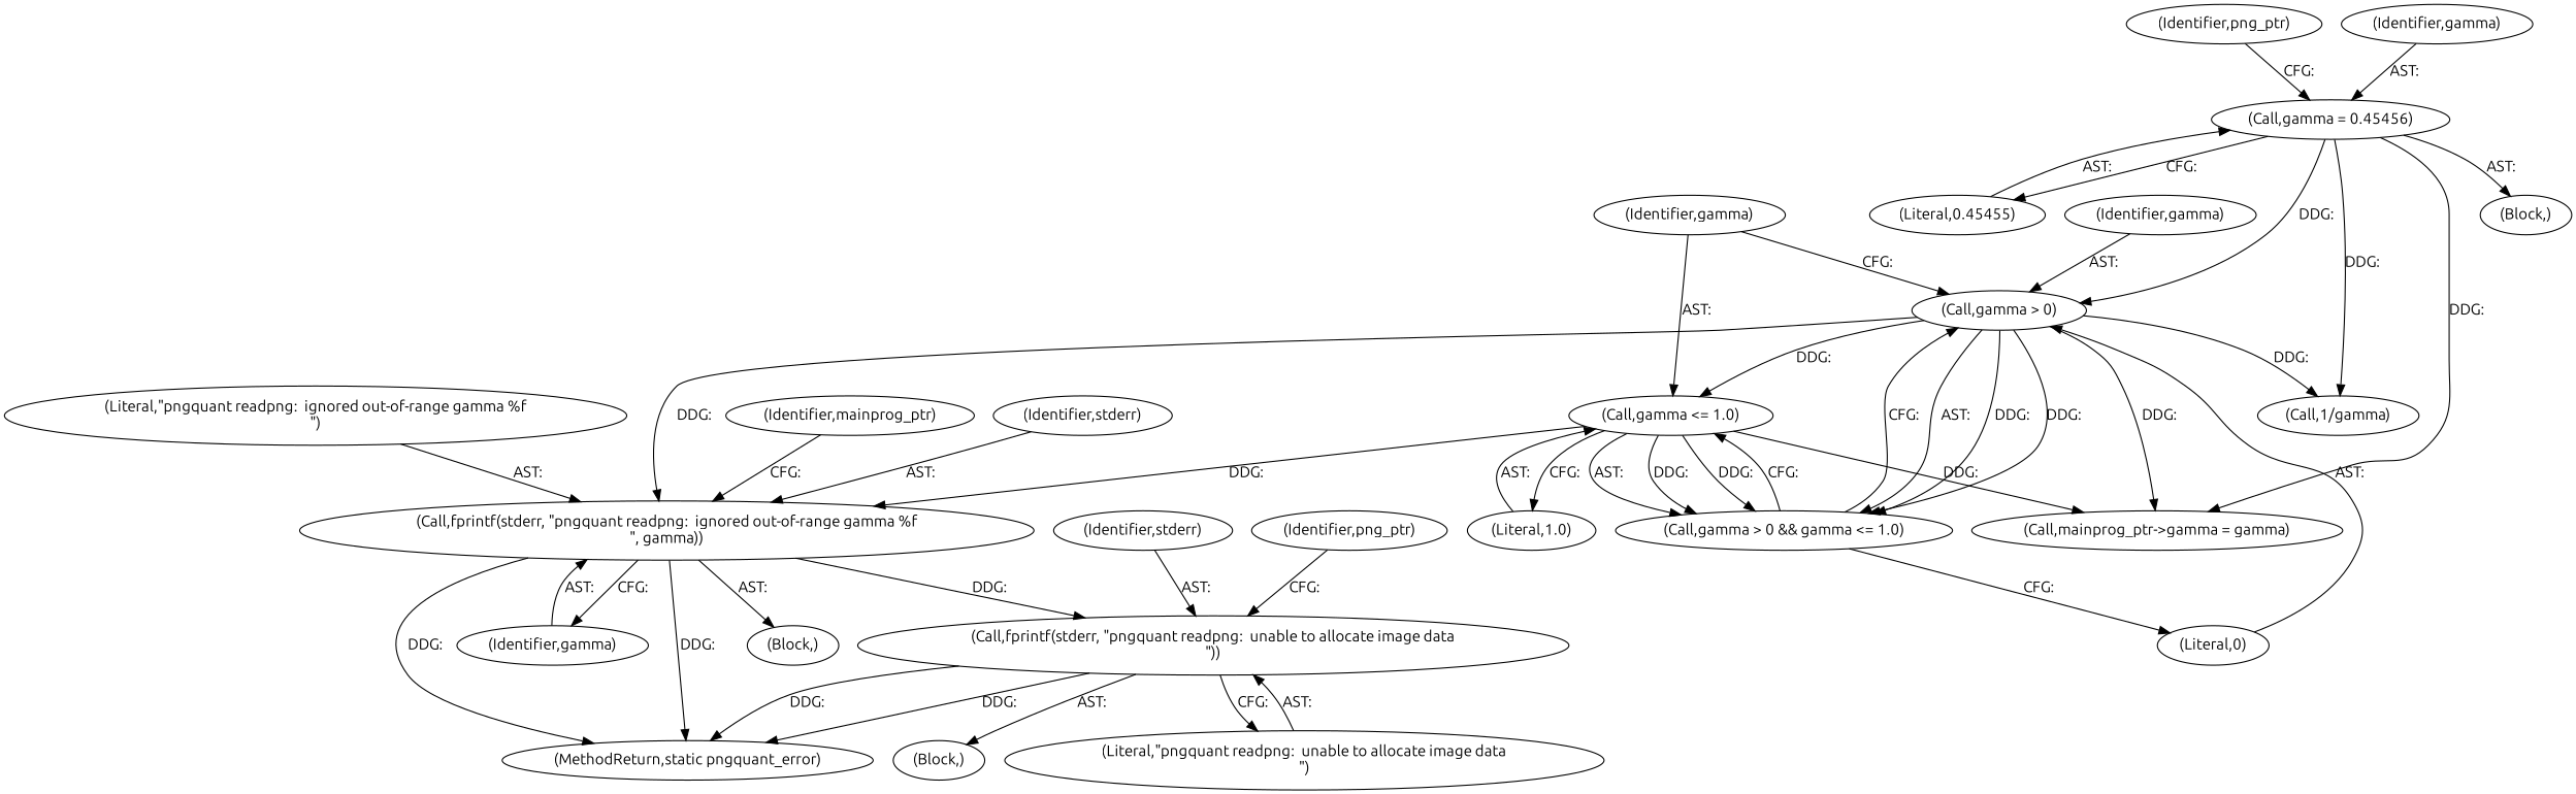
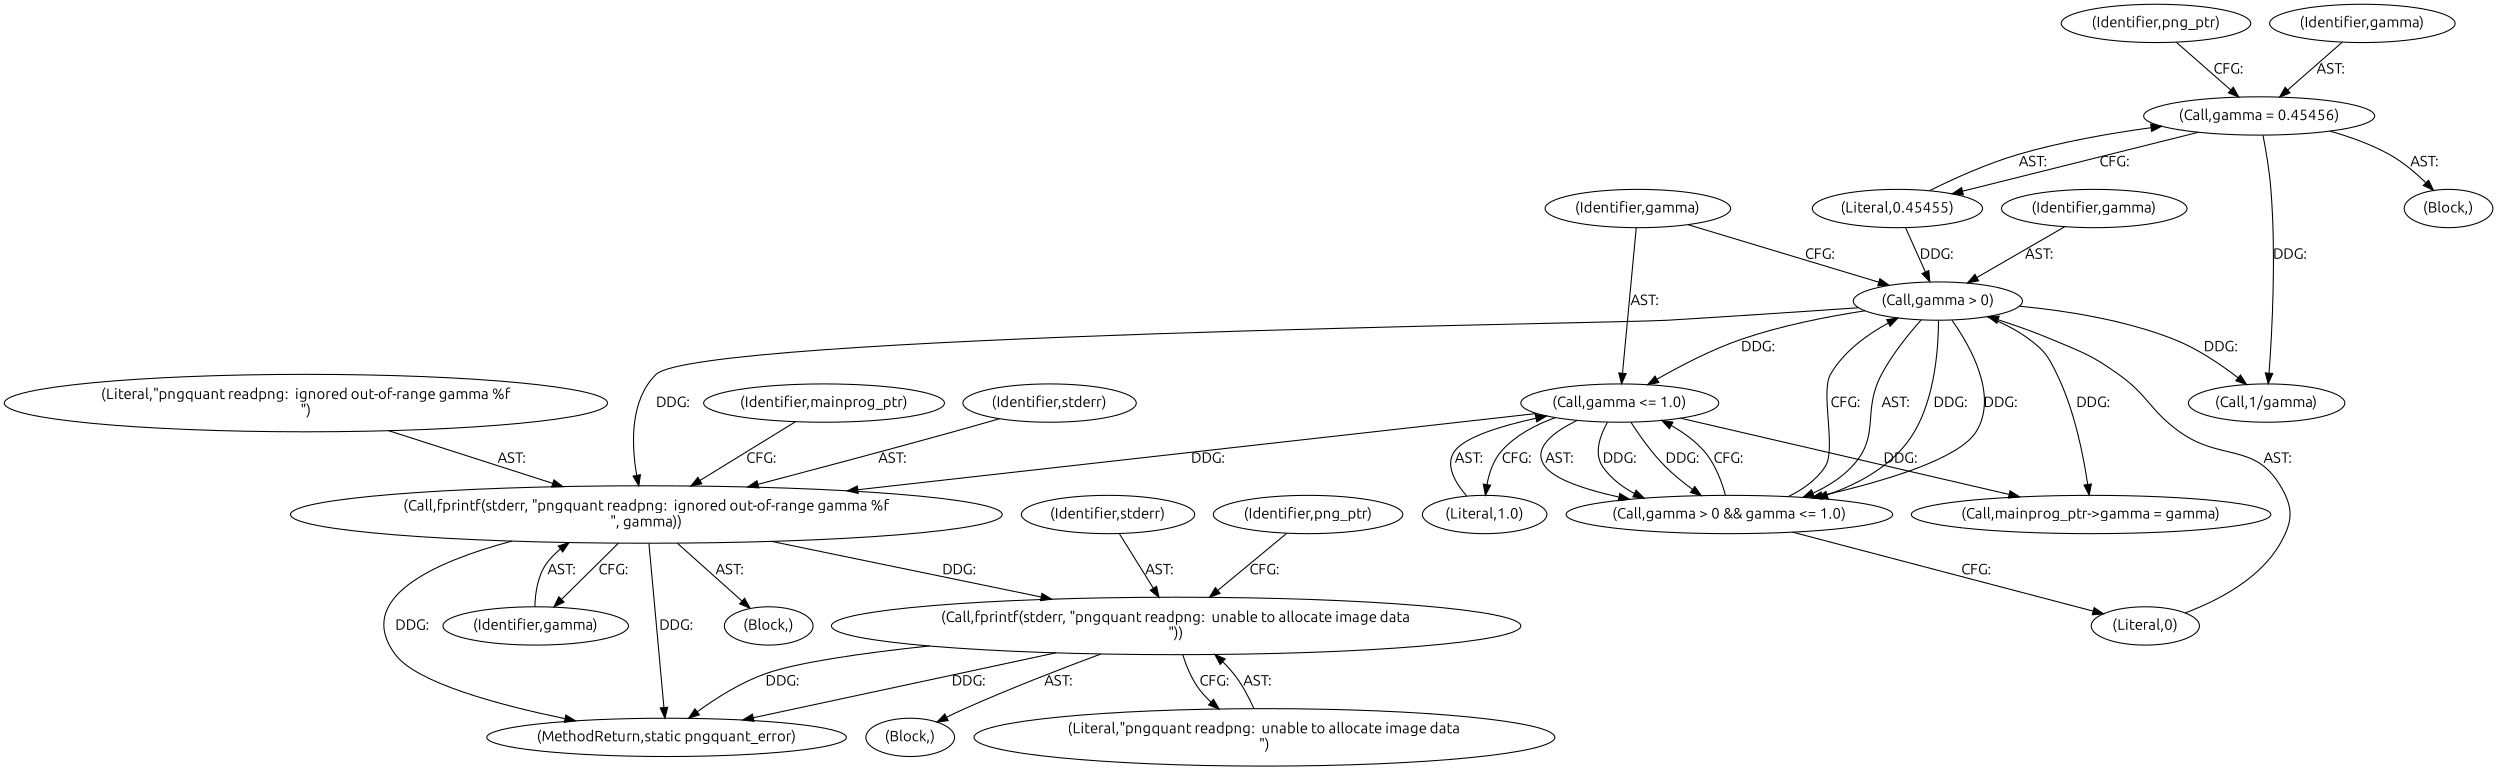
  digraph {
    fontname=Ubuntu
    node [fontname=Ubuntu]
    edge [fontname=Ubuntu]
    n1 [label="(Call,fprintf(stderr, \"pngquant readpng:  ignored out-of-range gamma %f\n\", gamma))"]
    n2 [label="(Call,fprintf(stderr, \"pngquant readpng:  unable to allocate image data\n\"))"]
    n3 [label="(Identifier,gamma)"]
    n4 [label="(MethodReturn,static pngquant_error)"]
    n5 [label="(Block,)"]
    n6 [label="(Literal,\"pngquant readpng:  unable to allocate image data\n\")"]
    n7 [label="(Block,)"]
    n8 [label="(Call,gamma > 0)"]
    n9 [label="(Call,gamma <= 1.0)"]
    n10 [label="(Call,1/gamma)"]
    n11 [label="(Call,mainprog_ptr->gamma = gamma)"]
    n12 [label="(Call,gamma > 0 && gamma <= 1.0)"]
    n13 [label="(Literal,1.0)"]
    n14 [label="(Literal,0)"]
    n15 [label="(Call,gamma = 0.45456)"]
    n16 [label="(Literal,0.45455)"]
    n17 [label="(Block,)"]
    n18 [label="(Identifier,png_ptr)"]
    n19 [label="(Identifier,mainprog_ptr)"]
    n20 [label="(Identifier,png_ptr)"]
    n21 [label="(Identifier,stderr)"]
    n22 [label="(Identifier,gamma)"]
    n23 [label="(Identifier,gamma)"]
    n24 [label="(Identifier,gamma)"]
    n25 [label="(Literal,\"pngquant readpng:  ignored out-of-range gamma %f\n\")"]
    n26 [label="(Identifier,stderr)"]
    n1 -> n2 [label="DDG: "]
    n1 -> n3 [label="CFG: "]
    n1 -> n4 [label="DDG: "]
    n1 -> n4 [label="DDG: "]
    n1 -> n5 [label="AST: "]
    n2 -> n4 [label="DDG: "]
    n2 -> n4 [label="DDG: "]
    n2 -> n6 [label="CFG: "]
    n2 -> n7 [label="AST: "]
    n3 -> n1 [label="AST: "]
    n6 -> n2 [label="AST: "]
    n8 -> n1 [label="DDG: "]
    n8 -> n9 [label="DDG: "]
    n8 -> n10 [label="DDG: "]
    n8 -> n11 [label="DDG: "]
    n8 -> n12 [label="AST: "]
    n8 -> n12 [label="DDG: "]
    n8 -> n12 [label="DDG: "]
    n9 -> n1 [label="DDG: "]
    n9 -> n11 [label="DDG: "]
    n9 -> n12 [label="AST: "]
    n9 -> n12 [label="DDG: "]
    n9 -> n12 [label="DDG: "]
    n9 -> n13 [label="CFG: "]
    n12 -> n8 [label="CFG: "]
    n12 -> n9 [label="CFG: "]
    n12 -> n14 [label="CFG: "]
    n13 -> n9 [label="AST: "]
    n14 -> n8 [label="AST: "]
-   n15 -> n8 [label="DDG: "]
+   n16 -> n8 [label="DDG: "]
    n15 -> n10 [label="DDG: "]
-   n15 -> n11 [label="DDG: "]
    n15 -> n16 [label="CFG: "]
    n15 -> n17 [label="AST: "]
    n16 -> n15 [label="AST: "]
    n18 -> n2 [label="CFG: "]
    n19 -> n1 [label="CFG: "]
    n20 -> n15 [label="CFG: "]
    n21 -> n2 [label="AST: "]
    n22 -> n15 [label="AST: "]
    n23 -> n8 [label="AST: "]
    n24 -> n8 [label="CFG: "]
    n24 -> n9 [label="AST: "]
    n25 -> n1 [label="AST: "]
    n26 -> n1 [label="AST: "]
  }
